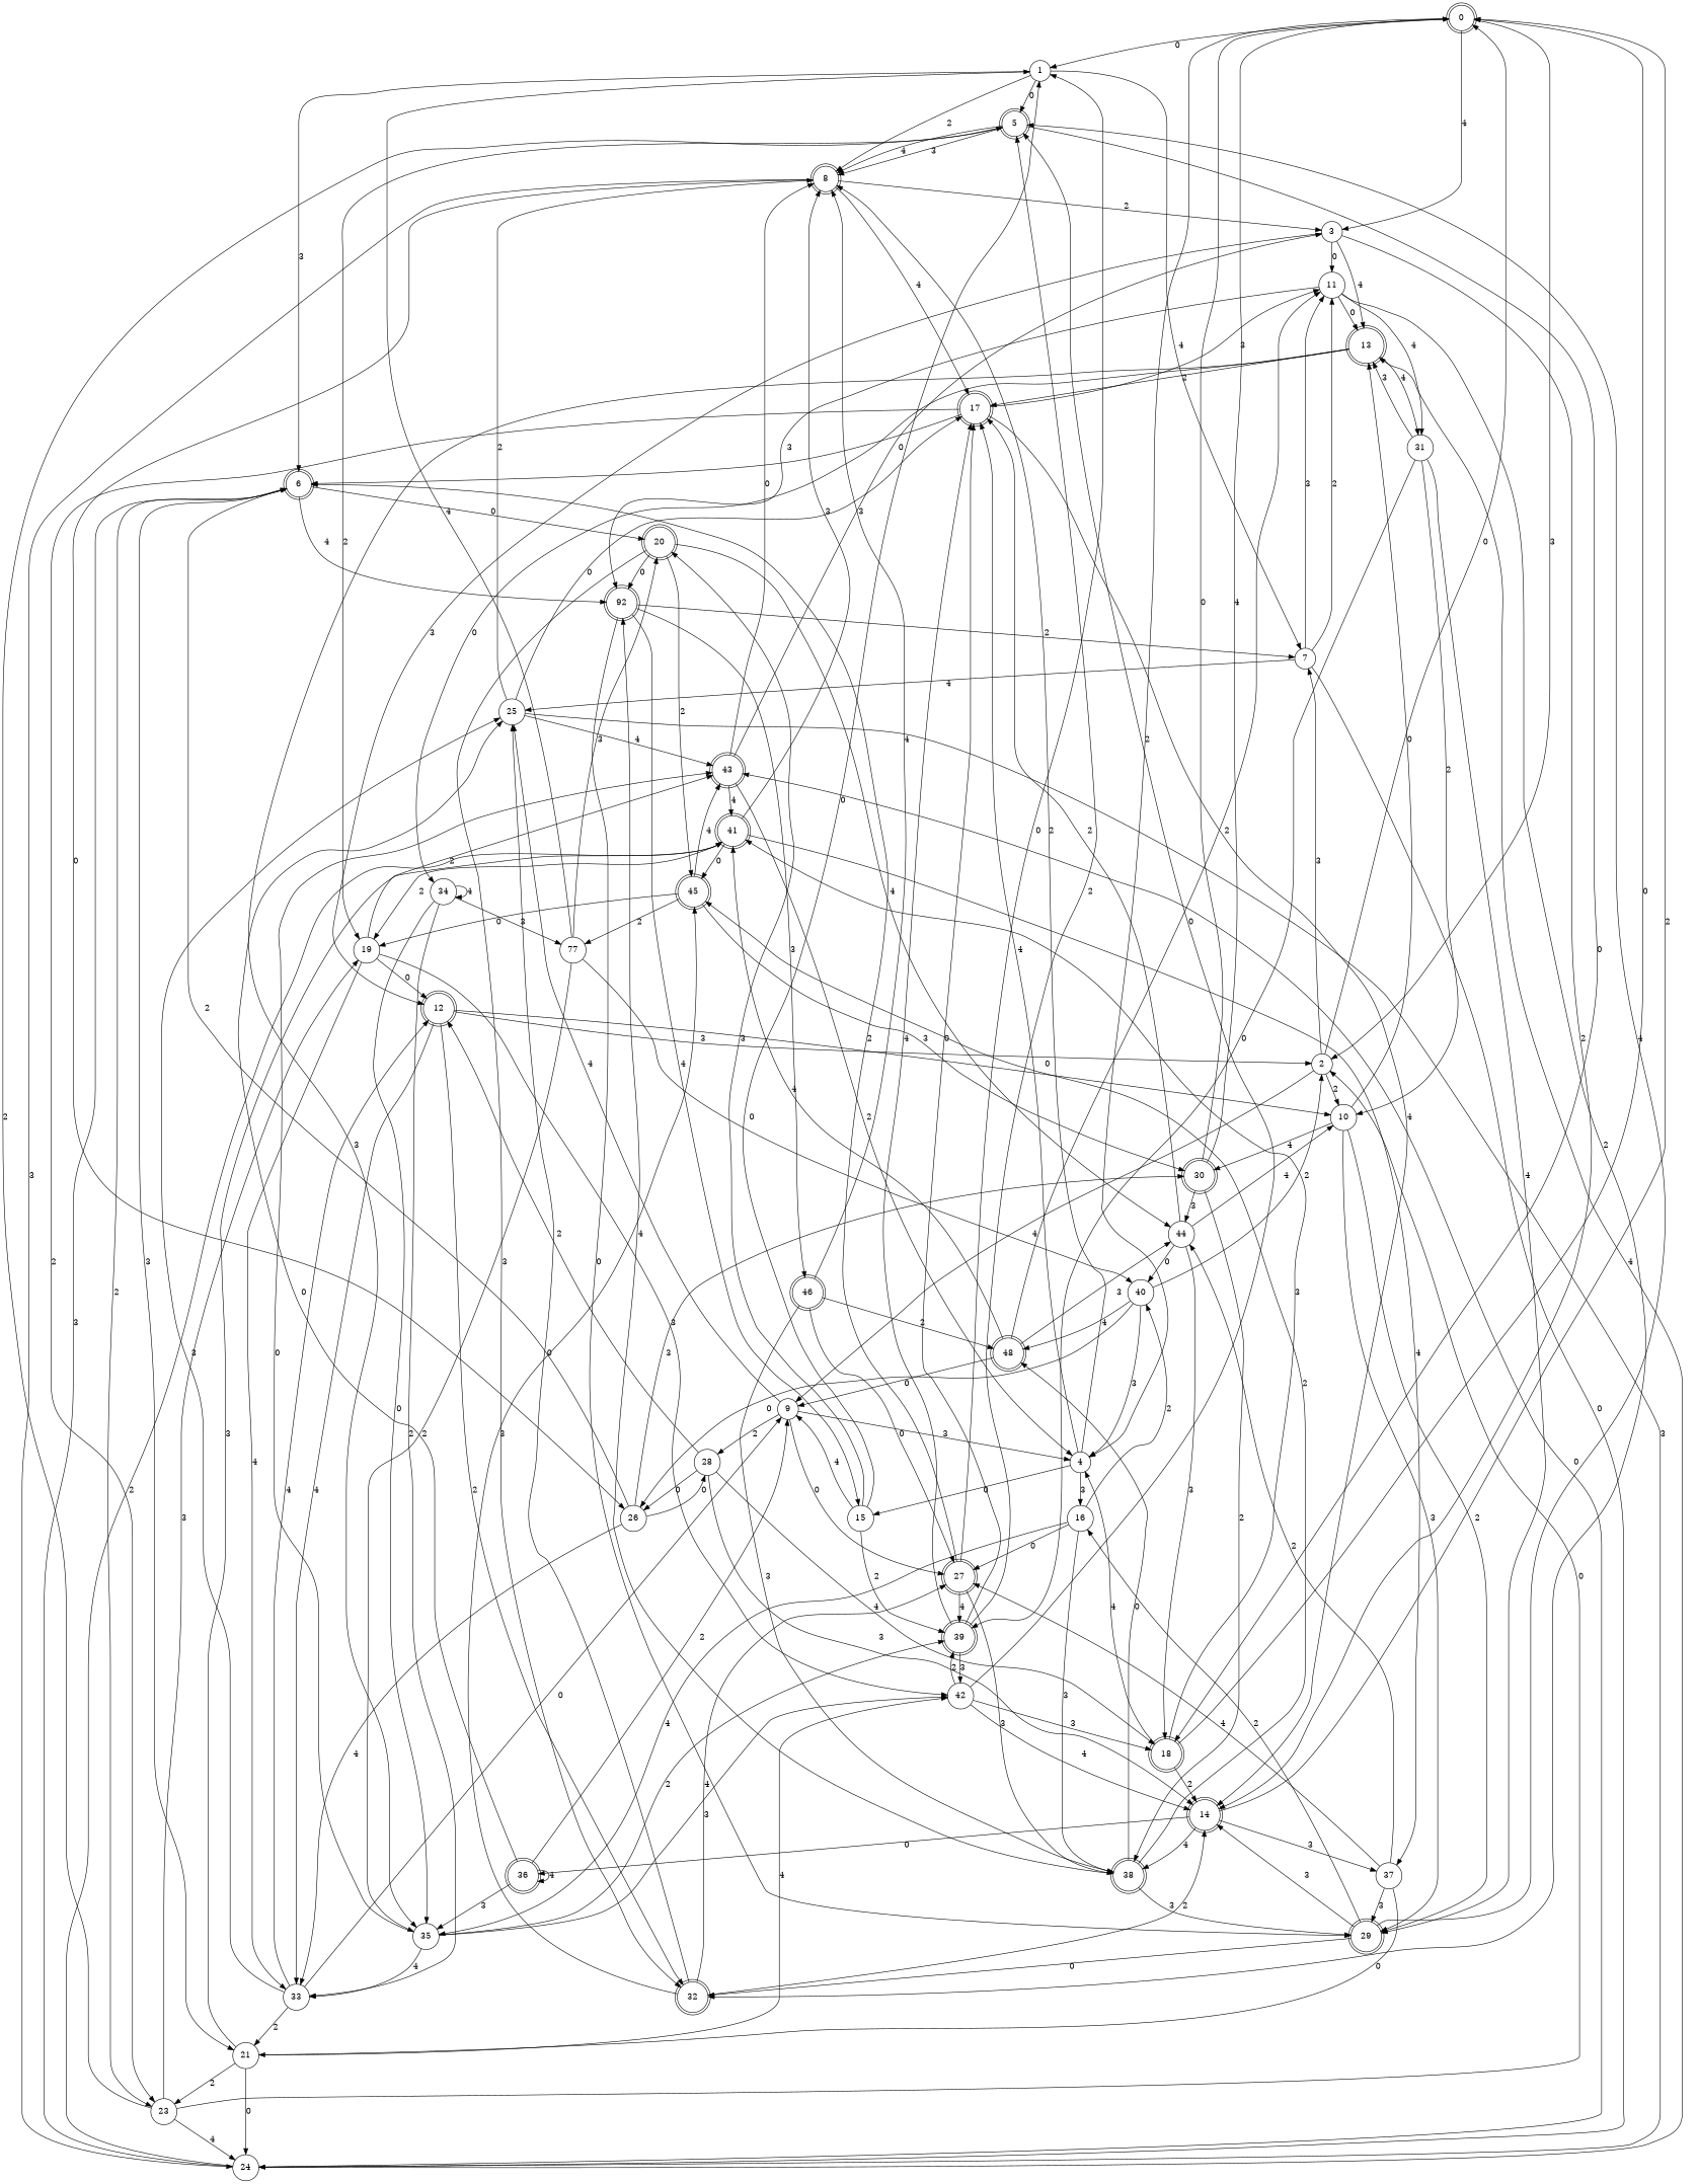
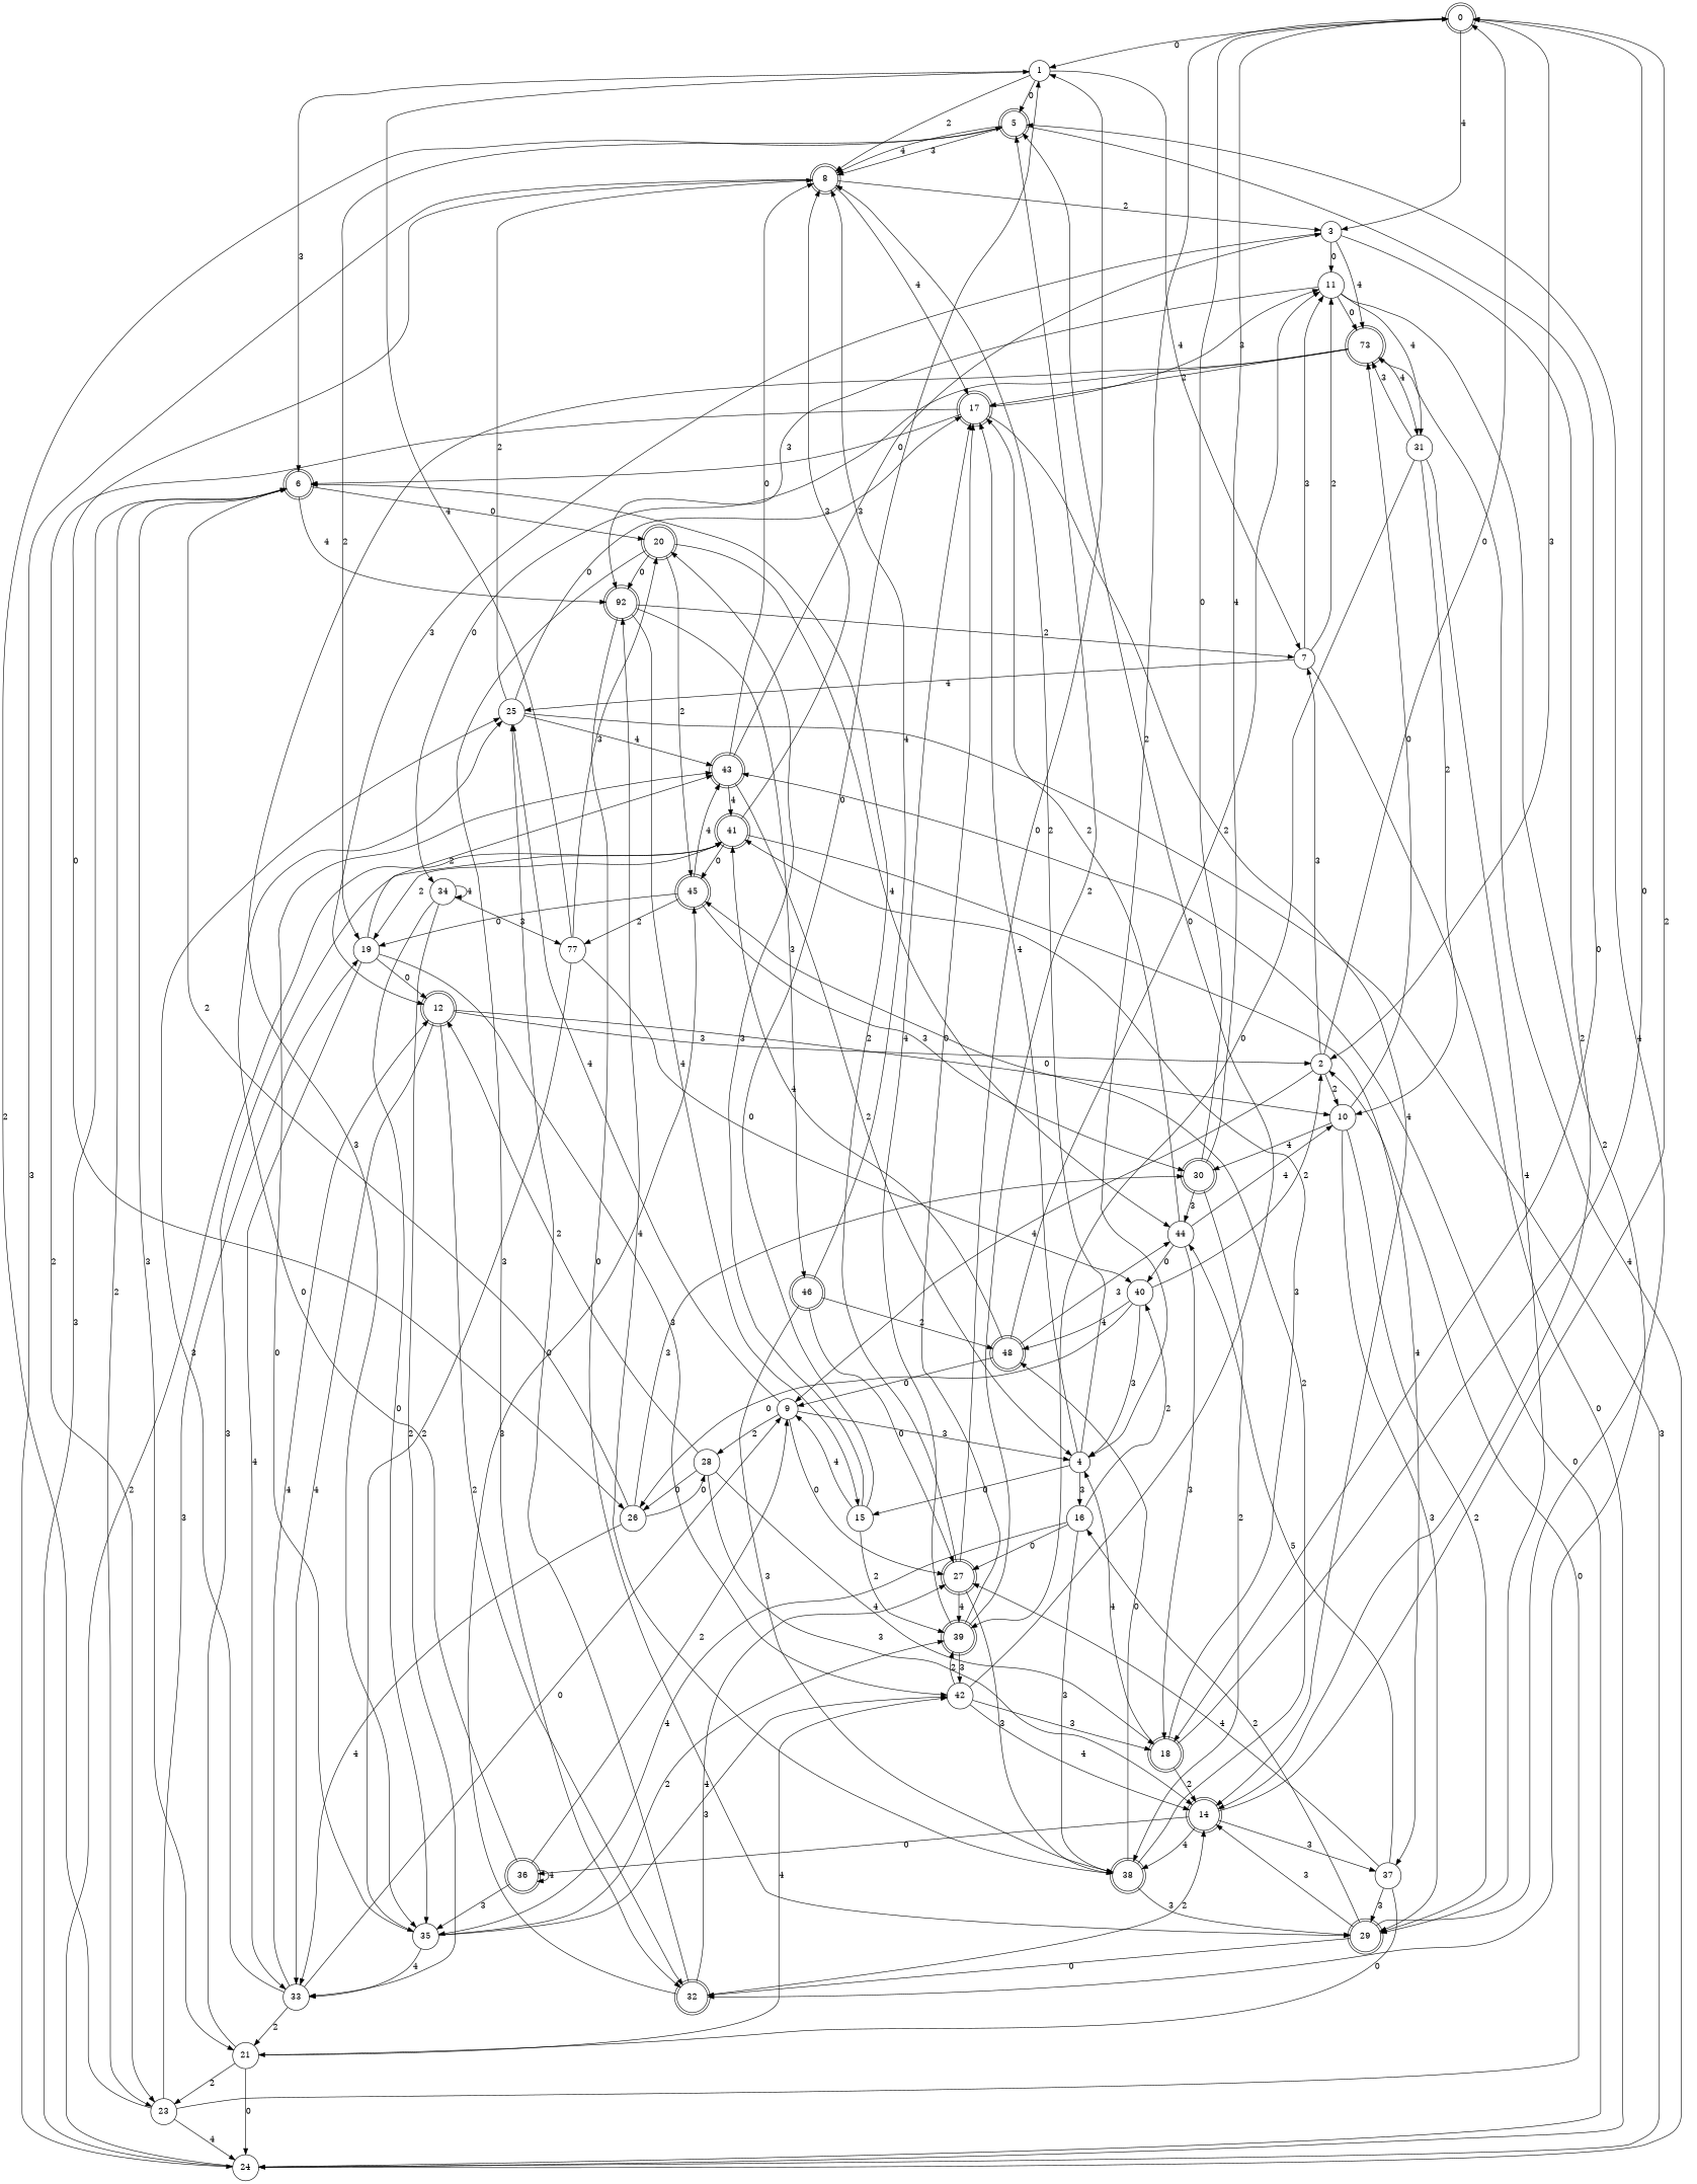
  digraph {
    node [shape=circle]
    n1 [label=0 shape=doublecircle]
    n2 [label=1]
    n3 [label=2]
    n4 [label=3]
    n5 [label=4]
    n6 [label=5 shape=doublecircle]
    n7 [label=6 shape=doublecircle]
    n8 [label=7]
    n9 [label=8 shape=doublecircle]
    n10 [label=9]
    n11 [label=10]
    n12 [label=11]
    n13 [label=12 shape=doublecircle]
-   n14 [label=13 shape=doublecircle]
+   n14 [label=73 shape=doublecircle]
    n15 [label=14 shape=doublecircle]
    n16 [label=15]
    n17 [label=16]
    n18 [label=17 shape=doublecircle]
    n19 [label=18 shape=doublecircle]
    n20 [label=19]
    n21 [label=20 shape=doublecircle]
    n22 [label=21]
    n23 [label=92 shape=doublecircle]
    n24 [label=23]
    n25 [label=24]
    n26 [label=25]
    n27 [label=26]
    n28 [label=27 shape=doublecircle]
    n29 [label=28]
    n30 [label=29 shape=doublecircle]
    n31 [label=30 shape=doublecircle]
    n32 [label=31]
    n33 [label=32 shape=doublecircle]
    n34 [label=33]
    n35 [label=34]
    n36 [label=35]
    n37 [label=36 shape=doublecircle]
    n38 [label=37]
    n39 [label=38 shape=doublecircle]
    n40 [label=39 shape=doublecircle]
    n41 [label=40]
    n42 [label=41 shape=doublecircle]
    n43 [label=42]
    n44 [label=43 shape=doublecircle]
    n45 [label=44]
    n46 [label=45 shape=doublecircle]
    n47 [label=46 shape=doublecircle]
    n48 [label=77]
    n49 [label=48 shape=doublecircle]
    n1 -> n2 [label=0]
    n1 -> n3 [label=3]
    n1 -> n4 [label=4]
    n1 -> n5 [label=2]
    n2 -> n6 [label=0]
    n2 -> n7 [label=3]
    n2 -> n8 [label=4]
    n2 -> n9 [label=2]
    n3 -> n1 [label=0]
    n3 -> n8 [label=3]
    n3 -> n10 [label=4]
    n3 -> n11 [label=2]
    n4 -> n12 [label=0]
    n4 -> n13 [label=3]
    n4 -> n14 [label=4]
    n4 -> n15 [label=2]
    n5 -> n9 [label=2]
    n5 -> n16 [label=0]
    n5 -> n17 [label=3]
    n5 -> n18 [label=4]
    n6 -> n9 [label=3]
    n6 -> n9 [label=4]
    n6 -> n19 [label=0]
    n6 -> n20 [label=2]
    n7 -> n21 [label=0]
    n7 -> n22 [label=3]
    n7 -> n23 [label=4]
    n7 -> n24 [label=2]
    n8 -> n12 [label=3]
    n8 -> n12 [label=2]
    n8 -> n25 [label=0]
    n8 -> n26 [label=4]
    n9 -> n4 [label=2]
    n9 -> n18 [label=4]
    n9 -> n25 [label=3]
    n9 -> n27 [label=0]
    n10 -> n5 [label=3]
    n10 -> n26 [label=4]
    n10 -> n28 [label=0]
    n10 -> n29 [label=2]
    n11 -> n14 [label=0]
    n11 -> n30 [label=3]
    n11 -> n30 [label=2]
    n11 -> n31 [label=4]
    n12 -> n14 [label=0]
    n12 -> n23 [label=3]
    n12 -> n32 [label=4]
    n12 -> n33 [label=2]
    n13 -> n3 [label=3]
    n13 -> n11 [label=0]
    n13 -> n33 [label=2]
    n13 -> n34 [label=4]
    n14 -> n18 [label=2]
    n14 -> n32 [label=4]
    n14 -> n35 [label=0]
    n14 -> n36 [label=3]
    n15 -> n1 [label=2]
    n15 -> n37 [label=0]
    n15 -> n38 [label=3]
    n15 -> n39 [label=4]
    n16 -> n2 [label=0]
    n16 -> n10 [label=4]
    n16 -> n21 [label=3]
    n16 -> n40 [label=2]
    n17 -> n28 [label=0]
    n17 -> n36 [label=4]
    n17 -> n39 [label=3]
    n17 -> n41 [label=2]
    n18 -> n7 [label=0]
    n18 -> n12 [label=3]
    n18 -> n15 [label=4]
    n18 -> n24 [label=2]
    n19 -> n1 [label=0]
    n19 -> n5 [label=4]
    n19 -> n15 [label=2]
    n19 -> n42 [label=3]
    n20 -> n13 [label=0]
    n20 -> n34 [label=4]
    n20 -> n43 [label=3]
    n20 -> n44 [label=2]
    n21 -> n23 [label=0]
    n21 -> n33 [label=3]
    n21 -> n45 [label=4]
    n21 -> n46 [label=2]
    n22 -> n24 [label=2]
    n22 -> n25 [label=0]
    n22 -> n42 [label=3]
    n22 -> n43 [label=4]
    n23 -> n8 [label=2]
    n23 -> n16 [label=4]
    n23 -> n30 [label=0]
    n23 -> n47 [label=3]
    n24 -> n3 [label=0]
    n24 -> n6 [label=2]
    n24 -> n20 [label=3]
    n24 -> n25 [label=4]
    n25 -> n7 [label=3]
    n25 -> n14 [label=4]
    n25 -> n42 [label=2]
    n25 -> n44 [label=0]
    n26 -> n9 [label=2]
    n26 -> n18 [label=0]
    n26 -> n25 [label=3]
    n26 -> n44 [label=4]
    n27 -> n7 [label=2]
    n27 -> n29 [label=0]
    n27 -> n31 [label=3]
    n27 -> n34 [label=4]
    n28 -> n2 [label=0]
    n28 -> n7 [label=2]
    n28 -> n39 [label=3]
    n28 -> n40 [label=4]
    n29 -> n13 [label=2]
    n29 -> n15 [label=3]
    n29 -> n19 [label=4]
    n29 -> n27 [label=0]
    n30 -> n6 [label=4]
    n30 -> n15 [label=3]
    n30 -> n17 [label=2]
    n30 -> n33 [label=0]
    n31 -> n1 [label=0]
    n31 -> n1 [label=4]
    n31 -> n39 [label=2]
    n31 -> n45 [label=3]
    n32 -> n11 [label=2]
    n32 -> n14 [label=3]
    n32 -> n30 [label=4]
    n32 -> n40 [label=0]
    n33 -> n15 [label=2]
    n33 -> n26 [label=0]
    n33 -> n28 [label=4]
    n33 -> n46 [label=3]
    n34 -> n10 [label=0]
    n34 -> n13 [label=4]
    n34 -> n22 [label=2]
    n34 -> n26 [label=3]
    n35 -> n34 [label=2]
    n35 -> n35 [label=4]
    n35 -> n36 [label=0]
    n35 -> n48 [label=3]
    n36 -> n34 [label=4]
    n36 -> n40 [label=2]
    n36 -> n43 [label=3]
    n36 -> n44 [label=0]
    n37 -> n10 [label=2]
    n37 -> n26 [label=0]
    n37 -> n36 [label=3]
    n37 -> n37 [label=4]
    n38 -> n22 [label=0]
    n38 -> n28 [label=4]
    n38 -> n30 [label=3]
-   n38 -> n45 [label=2]
+   n38 -> n45 [label=5]
    n39 -> n23 [label=4]
    n39 -> n30 [label=3]
    n39 -> n46 [label=2]
    n39 -> n49 [label=0]
    n40 -> n6 [label=2]
    n40 -> n18 [label=0]
    n40 -> n18 [label=4]
    n40 -> n43 [label=3]
    n41 -> n3 [label=2]
    n41 -> n5 [label=3]
    n41 -> n27 [label=0]
    n41 -> n49 [label=4]
    n42 -> n9 [label=3]
    n42 -> n20 [label=2]
    n42 -> n38 [label=4]
    n42 -> n46 [label=0]
    n43 -> n6 [label=0]
    n43 -> n15 [label=4]
    n43 -> n19 [label=3]
    n43 -> n40 [label=2]
    n44 -> n4 [label=3]
    n44 -> n5 [label=2]
    n44 -> n9 [label=0]
    n44 -> n42 [label=4]
    n45 -> n11 [label=4]
    n45 -> n18 [label=2]
    n45 -> n19 [label=3]
    n45 -> n41 [label=0]
    n46 -> n20 [label=0]
    n46 -> n31 [label=3]
    n46 -> n44 [label=4]
    n46 -> n48 [label=2]
    n47 -> n9 [label=4]
    n47 -> n28 [label=0]
    n47 -> n39 [label=3]
    n47 -> n49 [label=2]
    n48 -> n2 [label=4]
    n48 -> n21 [label=3]
    n48 -> n36 [label=2]
    n48 -> n41 [label=0]
    n49 -> n10 [label=0]
    n49 -> n12 [label=2]
    n49 -> n42 [label=4]
    n49 -> n45 [label=3]
  }
